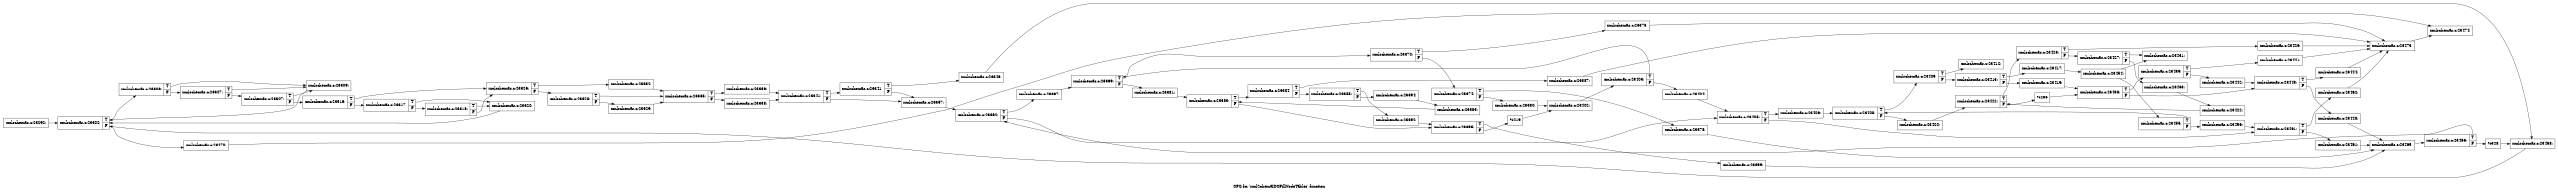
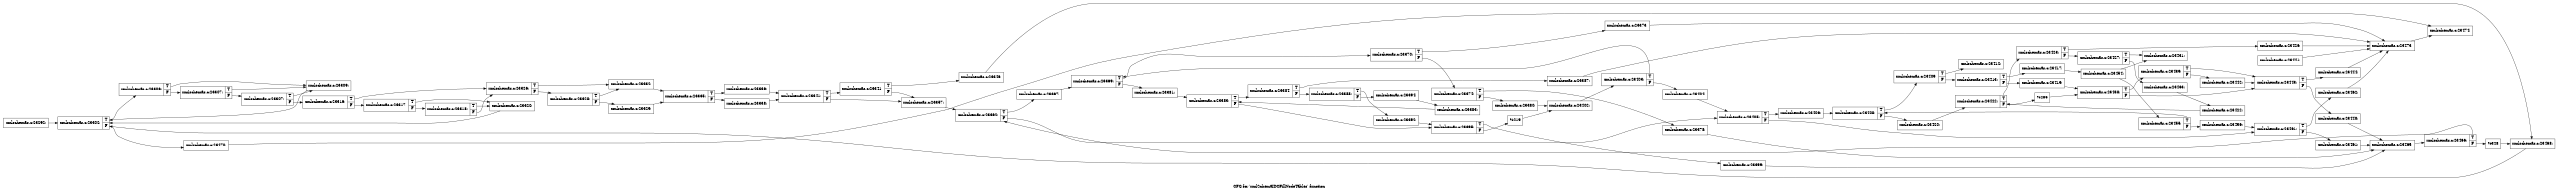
  digraph {
    label="CFG for 'xmlSchemaIDCFillNodeTables' function"
    rankdir=LR
    node [shape=record]
    n1 [label="{xmlschemas.c:23292:}"]
    n2 [label="{xmlschemas.c:23302:|{<s0>T|<s1>F}}"]
    n3 [label="{xmlschemas.c:23306:|{<s0>T|<s1>F}}"]
    n4 [label="{xmlschemas.c:23470:}"]
    n5 [label="{xmlschemas.c:23309:}"]
    n6 [label="{xmlschemas.c:23307:|{<s0>T|<s1>F}}"]
    n7 [label="{xmlschemas.c:23474:}"]
    n8 [label="{xmlschemas.c:23307:|{<s0>T|<s1>F}}"]
    n9 [label="{xmlschemas.c:23316:|{<s0>T|<s1>F}}"]
    n10 [label="{xmlschemas.c:23326:|{<s0>T|<s1>F}}"]
    n11 [label="{xmlschemas.c:23317:|{<s0>T|<s1>F}}"]
    n12 [label="{xmlschemas.c:23332:}"]
    n13 [label="{xmlschemas.c:23328:|{<s0>T|<s1>F}}"]
    n14 [label="{xmlschemas.c:23320:}"]
    n15 [label="{xmlschemas.c:23318:|{<s0>T|<s1>F}}"]
    n16 [label="{xmlschemas.c:23335:|{<s0>T|<s1>F}}"]
    n17 [label="{xmlschemas.c:23329:}"]
    n18 [label="{xmlschemas.c:23336:}"]
    n19 [label="{xmlschemas.c:23338:}"]
    n20 [label="{xmlschemas.c:23341:|{<s0>T|<s1>F}}"]
    n21 [label="{xmlschemas.c:23341:|{<s0>T|<s1>F}}"]
    n22 [label="{xmlschemas.c:23357:}"]
    n23 [label="{xmlschemas.c:23346:}"]
    n24 [label="{xmlschemas.c:23362:|{<s0>T|<s1>F}}"]
    n25 [label="{xmlschemas.c:23468:}"]
    n26 [label="{xmlschemas.c:23367:}"]
    n27 [label="{xmlschemas.c:23405:|{<s0>T|<s1>F}}"]
    n28 [label="{xmlschemas.c:23369:|{<s0>T|<s1>F}}"]
    n29 [label="{xmlschemas.c:23406:}"]
    n30 [label="{xmlschemas.c:23461:|{<s0>T|<s1>F}}"]
    n31 [label="{xmlschemas.c:23370:|{<s0>T|<s1>F}}"]
    n32 [label="{xmlschemas.c:23381:}"]
    n33 [label="{xmlschemas.c:23408:|{<s0>T|<s1>F}}"]
    n34 [label="{xmlschemas.c:23462:}"]
    n35 [label="{xmlschemas.c:23461:}"]
    n36 [label="{xmlschemas.c:23373:}"]
    n37 [label="{xmlschemas.c:23374:|{<s0>T|<s1>F}}"]
    n38 [label="{xmlschemas.c:23383:|{<s0>T|<s1>F}}"]
    n39 [label="{xmlschemas.c:23473:}"]
    n40 [label="{xmlschemas.c:23378:}"]
    n41 [label="{xmlschemas.c:23380:}"]
    n42 [label="{xmlschemas.c:23384:|{<s0>T|<s1>F}}"]
    n43 [label="{xmlschemas.c:23395:|{<s0>T|<s1>F}}"]
    n44 [label="{xmlschemas.c:23465:}"]
    n45 [label="{xmlschemas.c:23402:}"]
    n46 [label="{xmlschemas.c:23466:|{<s0>T|<s1>F}}"]
    n47 [label="{xmlschemas.c:23403:|{<s0>T|<s1>F}}"]
    n48 [label="{%348}"]
    n49 [label="{xmlschemas.c:23404:}"]
    n50 [label="{xmlschemas.c:23387:}"]
    n51 [label="{xmlschemas.c:23388:|{<s0>T|<s1>F}}"]
    n52 [label="{xmlschemas.c:23399:}"]
    n53 [label="{%219}"]
    n54 [label="{xmlschemas.c:23392:}"]
    n55 [label="{xmlschemas.c:23394:}"]
    n56 [label="{xmlschemas.c:23383:}"]
    n57 [label="{xmlschemas.c:23409:|{<s0>T|<s1>F}}"]
    n58 [label="{xmlschemas.c:23420:}"]
    n59 [label="{xmlschemas.c:23412:}"]
    n60 [label="{xmlschemas.c:23413:|{<s0>T|<s1>F}}"]
    n61 [label="{xmlschemas.c:23422:|{<s0>T|<s1>F}}"]
    n62 [label="{xmlschemas.c:23417:}"]
    n63 [label="{xmlschemas.c:23419:}"]
    n64 [label="{xmlschemas.c:23423:|{<s0>T|<s1>F}}"]
    n65 [label="{%285}"]
    n66 [label="{xmlschemas.c:23454:}"]
    n67 [label="{xmlschemas.c:23438:|{<s0>T|<s1>F}}"]
    n68 [label="{xmlschemas.c:23455:|{<s0>T|<s1>F}}"]
    n69 [label="{xmlschemas.c:23431:}"]
    n70 [label="{xmlschemas.c:23439:|{<s0>T|<s1>F}}"]
    n71 [label="{xmlschemas.c:23443:|{<s0>T|<s1>F}}"]
    n72 [label="{xmlschemas.c:23456:}"]
    n73 [label="{xmlschemas.c:23441:}"]
    n74 [label="{xmlschemas.c:23442:}"]
    n75 [label="{xmlschemas.c:23444:}"]
    n76 [label="{xmlschemas.c:23448:}"]
    n77 [label="{xmlschemas.c:23426:}"]
    n78 [label="{xmlschemas.c:23427:|{<s0>T|<s1>F}}"]
    n79 [label="{xmlschemas.c:23433:}"]
    n80 [label="{xmlschemas.c:23422:}"]
    n1 -> n2
    n2 -> n3 [tailport=s0]
    n2 -> n4 [tailport=s1]
    n3 -> n5 [tailport=s0]
    n3 -> n6 [tailport=s1]
    n4 -> n7
    n5 -> n2
    n6 -> n5 [tailport=s0]
    n6 -> n8 [tailport=s1]
    n8 -> n5 [tailport=s0]
    n8 -> n9 [tailport=s1]
    n9 -> n10 [tailport=s0]
    n9 -> n11 [tailport=s1]
    n10 -> n12 [tailport=s0]
    n10 -> n13 [tailport=s1]
    n11 -> n14 [tailport=s0]
    n11 -> n15 [tailport=s1]
    n12 -> n16
-   n13 -> n16 [tailport=s0]
+   n13 -> n12 [tailport=s0]
    n13 -> n17 [tailport=s1]
    n14 -> n2
    n15 -> n10 [tailport=s1]
    n15 -> n14 [tailport=s0]
    n16 -> n18 [tailport=s0]
    n16 -> n19 [tailport=s1]
    n17 -> n16
    n18 -> n20
    n19 -> n20
    n20 -> n21 [tailport=s0]
    n20 -> n22 [tailport=s1]
    n21 -> n22 [tailport=s1]
    n21 -> n23 [tailport=s0]
    n22 -> n24
    n23 -> n25
    n24 -> n26 [tailport=s0]
    n24 -> n27 [tailport=s1]
    n25 -> n2
    n26 -> n28
    n27 -> n29 [tailport=s0]
    n27 -> n30 [tailport=s1]
    n28 -> n31 [tailport=s0]
    n28 -> n32 [tailport=s1]
    n29 -> n33
    n30 -> n34 [tailport=s0]
    n30 -> n35 [tailport=s1]
    n31 -> n36 [tailport=s0]
    n31 -> n37 [tailport=s1]
    n32 -> n38
    n33 -> n57 [tailport=s0]
    n33 -> n58 [tailport=s1]
    n34 -> n39
    n35 -> n44
    n36 -> n39
    n37 -> n40 [tailport=s0]
    n37 -> n41 [tailport=s1]
    n38 -> n42 [tailport=s0]
    n38 -> n43 [tailport=s1]
    n39 -> n7
    n40 -> n44
    n41 -> n45
    n42 -> n50 [tailport=s0]
    n42 -> n51 [tailport=s1]
    n43 -> n52 [tailport=s0]
    n43 -> n53 [tailport=s1]
    n44 -> n46
    n45 -> n47
    n46 -> n24 [tailport=s0]
    n46 -> n48 [tailport=s1]
    n47 -> n28 [tailport=s0]
    n47 -> n49 [tailport=s1]
    n48 -> n25
    n49 -> n27
    n50 -> n39
    n51 -> n54 [tailport=s0]
    n51 -> n55 [tailport=s1]
    n52 -> n44
    n53 -> n45
    n54 -> n43
    n55 -> n56
    n56 -> n38
    n57 -> n59 [tailport=s0]
    n57 -> n60 [tailport=s1]
    n58 -> n61
    n60 -> n62 [tailport=s0]
    n60 -> n63 [tailport=s1]
    n61 -> n64 [tailport=s0]
    n61 -> n65 [tailport=s1]
    n62 -> n66
    n63 -> n67
    n64 -> n77 [tailport=s0]
    n64 -> n78 [tailport=s1]
    n65 -> n67
    n66 -> n68
    n66 -> n69
    n67 -> n70 [tailport=s0]
    n67 -> n71 [tailport=s1]
    n68 -> n33 [tailport=s0]
    n68 -> n72 [tailport=s1]
-   n70 -> n73 [tailport=s0]
+   n70 -> n71 [tailport=s0]
    n70 -> n74 [tailport=s1]
    n71 -> n75 [tailport=s0]
    n71 -> n76 [tailport=s1]
    n72 -> n30
    n73 -> n39
    n74 -> n71
    n75 -> n39
    n76 -> n44
    n77 -> n39
    n78 -> n69 [tailport=s0]
    n78 -> n79 [tailport=s1]
    n79 -> n80
    n80 -> n61
  }
